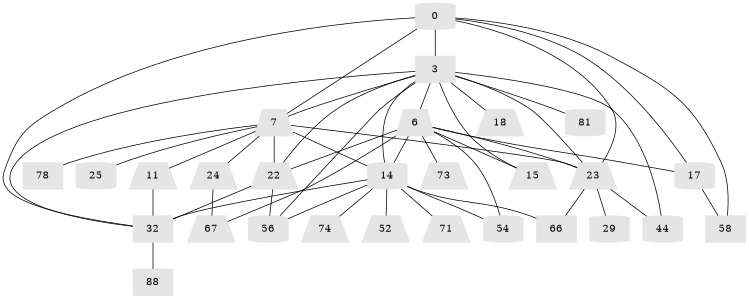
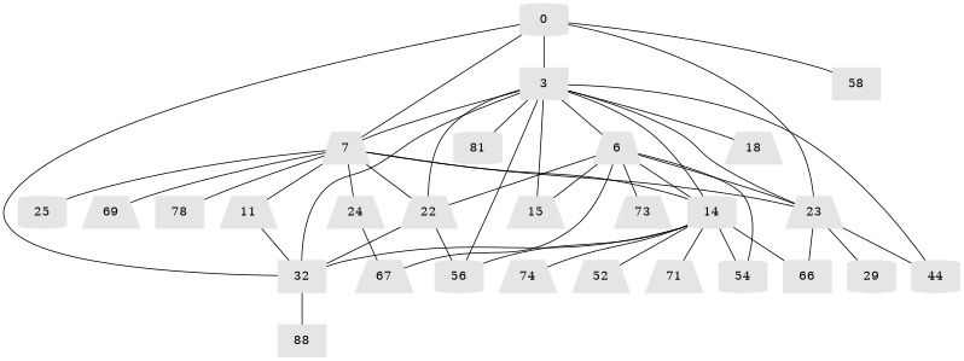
  graph {
    node [color=gray90 shape=trapezium style=filled]
    n1 [label=0 shape=cylinder super="+2"]
    3 [shape=box super="+36+4+75"]
    7 [super="+12+10+60+16+9+57"]
-   17 [shape=cylinder super="+30+33"]
    23 [super="+28+26+39"]
    32 [shape=box super="+64+47"]
    58 [shape=box super="+76"]
    6 [super="+72+84+8+70"]
    14 [shape=cylinder super="+19+48+37"]
    15 [super="+62"]
    18 [super="+79"]
    22 [super="+27"]
    44 [shape=cylinder]
    56 [shape=cylinder super="+80+61+59+82"]
    81 [shape=cylinder]
    11 [super="+86"]
    24
    25 [shape=cylinder]
+   69
    78 [shape=box]
    29 [shape=cylinder super="+45"]
    66 [shape=box]
    n23 [label=88 shape=box]
    54 [shape=cylinder]
    67 [super="+77"]
    73
    52
    71
    74
    n1 -- 3 [weight=4]
    n1 -- 7
-   n1 -- 17 [weight=2]
    n1 -- 23
    n1 -- 32
    n1 -- 58
    3 -- 7
    3 -- 23
    3 -- 32
    3 -- 6
    3 -- 14
    3 -- 15
    3 -- 18
    3 -- 22 [weight=2]
    3 -- 44
    3 -- 56
    3 -- 81
    7 -- 23 [weight=2]
    7 -- 14 [weight=2]
    7 -- 22 [weight=3]
    7 -- 11
    7 -- 24
    7 -- 25
+   7 -- 69
    7 -- 78 [weight=2]
-   17 -- 58
    23 -- 44
    23 -- 29
    23 -- 66
    32 -- n23
-   6 -- 17
    6 -- 23 [weight=2]
    6 -- 14 [weight=2]
    6 -- 15 [weight=2]
    6 -- 22
    6 -- 54
    6 -- 67
    6 -- 73 [weight=2]
    14 -- 32
    14 -- 56
    14 -- 66 [weight=2]
    14 -- 54
    14 -- 52
    14 -- 71
    14 -- 74
    22 -- 32
    22 -- 56
    11 -- 32
    24 -- 67
  }
